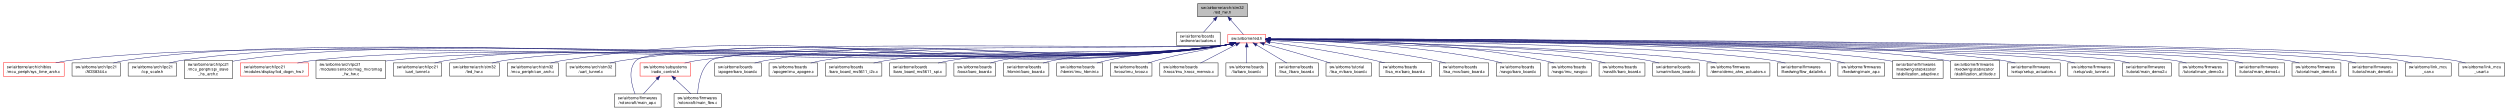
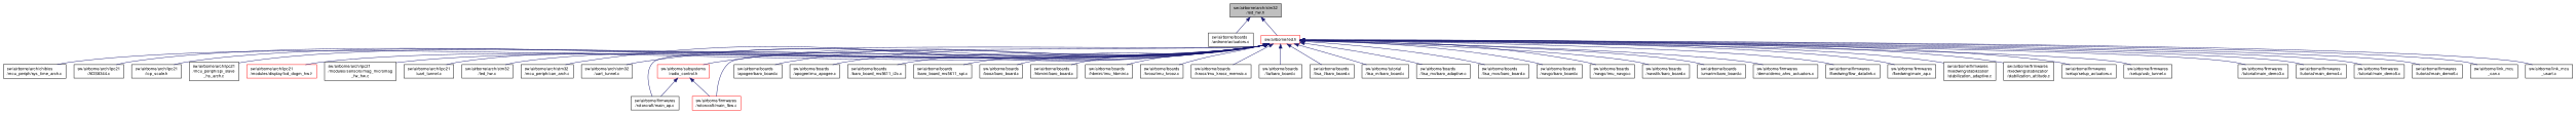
  digraph {
    node [color=black fillcolor=white fontname=FreeSans fontsize=10 shape=record style=filled]
    edge [color=midnightblue dir=back fontname=FreeSans fontsize=10 labelfontname=FreeSans labelfontsize=10 style=solid]
    n1 [fillcolor=grey75 fontcolor=black height=0.2 label="sw/airborne/arch/stm32\l/led_hw.h" width=0.4]
    n2 [height=0.2 label="sw/airborne/boards\l/ardrone/actuators.c" width=0.4]
    n3 [color=red height=0.2 label="sw/airborne/led.h" width=0.4]
-   n4 [color=red height=0.2 label="sw/airborne/arch/chibios\l/mcu_periph/sys_time_arch.c" width=0.4]
+   n4 [height=0.2 label="sw/airborne/arch/chibios\l/mcu_periph/sys_time_arch.c" width=0.4]
    n5 [height=0.2 label="sw/airborne/arch/lpc21\l/ADS8344.c" width=0.4]
    n6 [height=0.2 label="sw/airborne/arch/lpc21\l/icp_scale.h" width=0.4]
    n7 [height=0.2 label="sw/airborne/arch/lpc21\l/mcu_periph/spi_slave\l_hs_arch.c" width=0.4]
    n8 [color=red height=0.2 label="sw/airborne/arch/lpc21\l/modules/display/lcd_dogm_hw.h" width=0.4]
    n9 [height=0.2 label="sw/airborne/arch/lpc21\l/modules/sensors/mag_micromag\l_fw_hw.c" width=0.4]
    n10 [height=0.2 label="sw/airborne/arch/lpc21\l/uart_tunnel.c" width=0.4]
    n11 [height=0.2 label="sw/airborne/arch/stm32\l/led_hw.c" width=0.4]
    n12 [height=0.2 label="sw/airborne/arch/stm32\l/mcu_periph/can_arch.c" width=0.4]
    n13 [height=0.2 label="sw/airborne/arch/stm32\l/uart_tunnel.c" width=0.4]
    n14 [color=red height=0.2 label="sw/airborne/subsystems\l/radio_control.h" width=0.4]
    n15 [height=0.2 label="sw/airborne/firmwares\l/rotorcraft/main_ap.c" width=0.4]
-   n16 [height=0.2 label="sw/airborne/firmwares\l/rotorcraft/main_fbw.c" width=0.4]
+   n16 [color=red height=0.2 label="sw/airborne/firmwares\l/rotorcraft/main_fbw.c" width=0.4]
    n17 [height=0.2 label="sw/airborne/boards\l/apogee/baro_board.c" width=0.4]
    n18 [height=0.2 label="sw/airborne/boards\l/apogee/imu_apogee.c" width=0.4]
    n19 [height=0.2 label="sw/airborne/boards\l/baro_board_ms5611_i2c.c" width=0.4]
    n20 [height=0.2 label="sw/airborne/boards\l/baro_board_ms5611_spi.c" width=0.4]
    n21 [height=0.2 label="sw/airborne/boards\l/booz/baro_board.c" width=0.4]
    n22 [height=0.2 label="sw/airborne/boards\l/hbmini/baro_board.c" width=0.4]
    n23 [height=0.2 label="sw/airborne/boards\l/hbmini/imu_hbmini.c" width=0.4]
    n24 [height=0.2 label="sw/airborne/boards\l/krooz/imu_krooz.c" width=0.4]
    n25 [height=0.2 label="sw/airborne/boards\l/krooz/imu_krooz_memsic.c" width=0.4]
    n26 [height=0.2 label="sw/airborne/boards\l/lia/baro_board.c" width=0.4]
    n27 [height=0.2 label="sw/airborne/boards\l/lisa_l/baro_board.c" width=0.4]
    n28 [height=0.2 label="sw/airborne/tutorial\l/lisa_m/baro_board.c" width=0.4]
-   n29 [height=0.2 label="sw/airborne/boards\l/lisa_mx/baro_board.c" width=0.4]
+   n29 [height=0.2 label="sw/airborne/boards\l/lisa_mx/baro_adaptive.c" width=0.4]
    n30 [height=0.2 label="sw/airborne/boards\l/lisa_mxs/baro_board.c" width=0.4]
    n31 [height=0.2 label="sw/airborne/boards\l/navgo/baro_board.c" width=0.4]
    n32 [height=0.2 label="sw/airborne/boards\l/navgo/imu_navgo.c" width=0.4]
    n33 [height=0.2 label="sw/airborne/boards\l/navstik/baro_board.c" width=0.4]
    n34 [height=0.2 label="sw/airborne/boards\l/umarim/baro_board.c" width=0.4]
    n35 [height=0.2 label="sw/airborne/firmwares\l/demo/demo_ahrs_actuators.c" width=0.4]
    n36 [height=0.2 label="sw/airborne/firmwares\l/fixedwing/fbw_datalink.c" width=0.4]
    n37 [height=0.2 label="sw/airborne/firmwares\l/fixedwing/main_ap.c" width=0.4]
    n38 [height=0.2 label="sw/airborne/firmwares\l/fixedwing/stabilization\l/stabilization_adaptive.c" width=0.4]
    n39 [height=0.2 label="sw/airborne/firmwares\l/fixedwing/stabilization\l/stabilization_attitude.c" width=0.4]
    n40 [height=0.2 label="sw/airborne/firmwares\l/setup/setup_actuators.c" width=0.4]
    n41 [height=0.2 label="sw/airborne/firmwares\l/setup/usb_tunnel.c" width=0.4]
-   n42 [height=0.2 label="sw/airborne/firmwares\l/tutorial/main_demo2.c" width=0.4]
    n43 [height=0.2 label="sw/airborne/firmwares\l/tutorial/main_demo3.c" width=0.4]
    n44 [height=0.2 label="sw/airborne/firmwares\l/tutorial/main_demo4.c" width=0.4]
    n45 [height=0.2 label="sw/airborne/firmwares\l/tutorial/main_demo5.c" width=0.4]
    n46 [height=0.2 label="sw/airborne/firmwares\l/tutorial/main_demo6.c" width=0.4]
    n47 [height=0.2 label="sw/airborne/link_mcu\l_can.c" width=0.4]
    n48 [height=0.2 label="sw/airborne/link_mcu\l_usart.c" width=0.4]
    n1 -> n2
    n1 -> n3
    n3 -> n4
    n3 -> n5
    n3 -> n6
    n3 -> n7
    n3 -> n8
    n3 -> n9
    n3 -> n10
    n3 -> n11
    n3 -> n12
    n3 -> n13
    n3 -> n14
    n3 -> n15
    n3 -> n16
    n3 -> n17
    n3 -> n18
    n3 -> n19
    n3 -> n20
    n3 -> n21
    n3 -> n22
    n3 -> n23
    n3 -> n24
    n3 -> n25
    n3 -> n26
    n3 -> n27
    n3 -> n28
    n3 -> n29
    n3 -> n30
    n3 -> n31
    n3 -> n32
    n3 -> n33
    n3 -> n34
    n3 -> n35
    n3 -> n36
    n3 -> n37
    n3 -> n38
    n3 -> n39
    n3 -> n40
    n3 -> n41
-   n3 -> n42
    n3 -> n43
    n3 -> n44
    n3 -> n45
    n3 -> n46
    n3 -> n47
    n3 -> n48
    n14 -> n15
    n14 -> n16
  }
